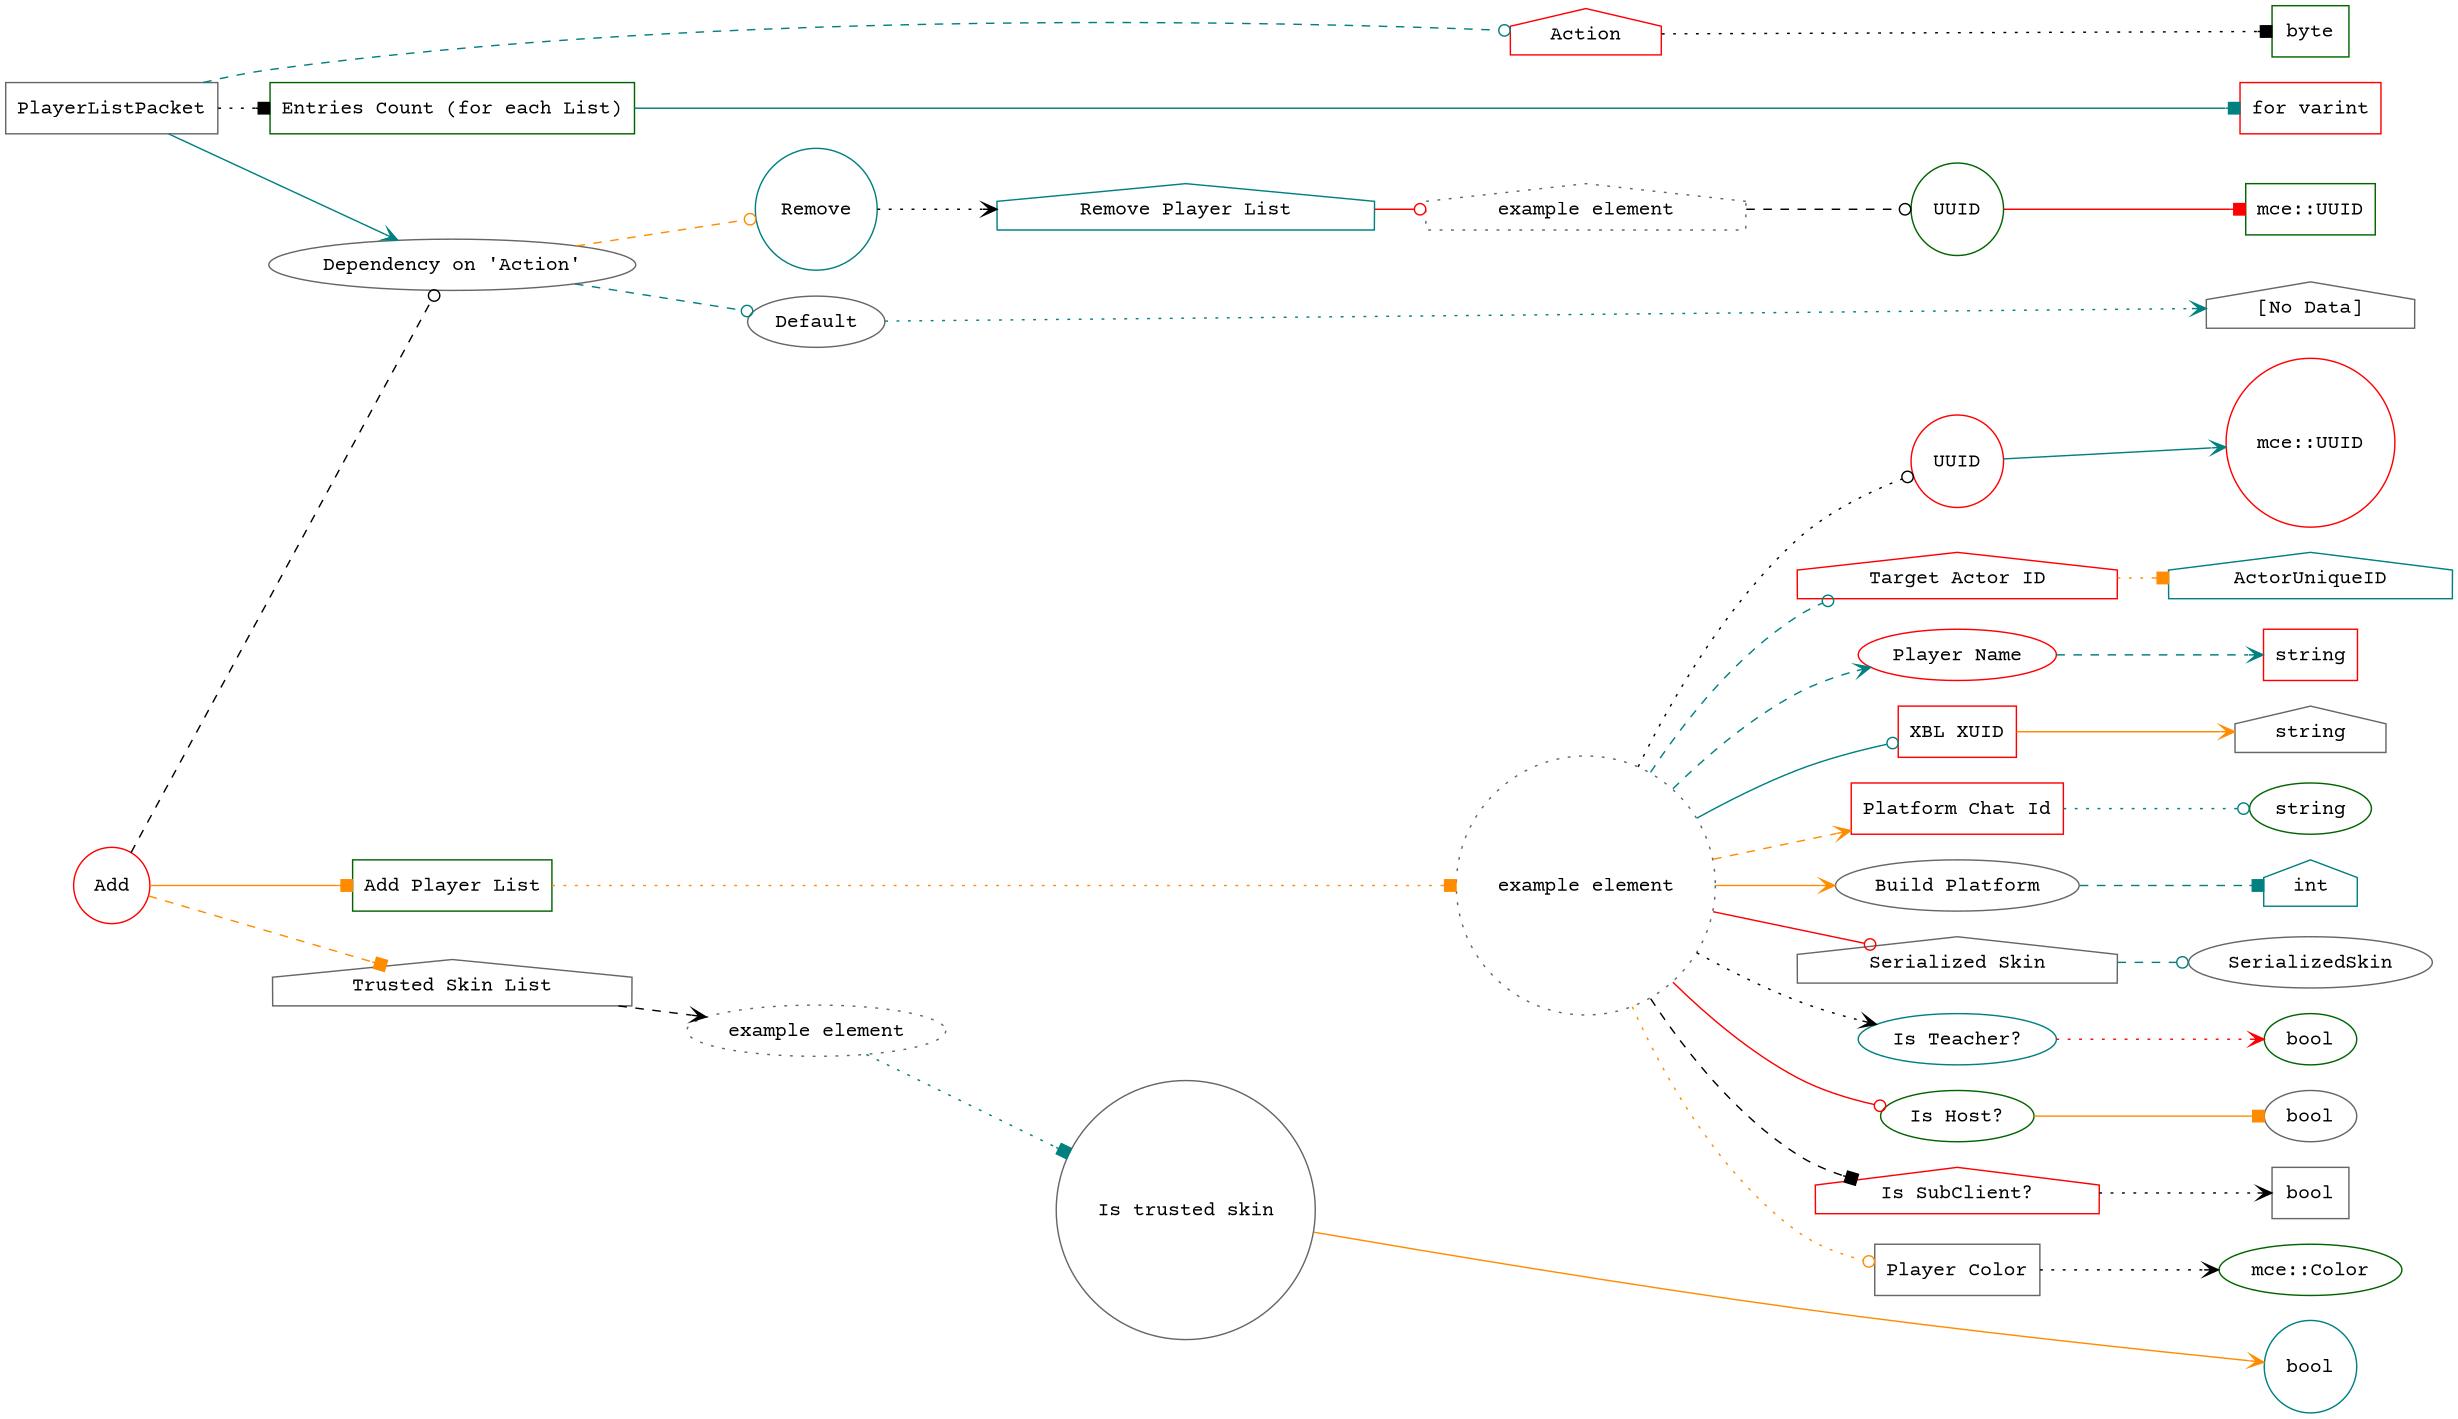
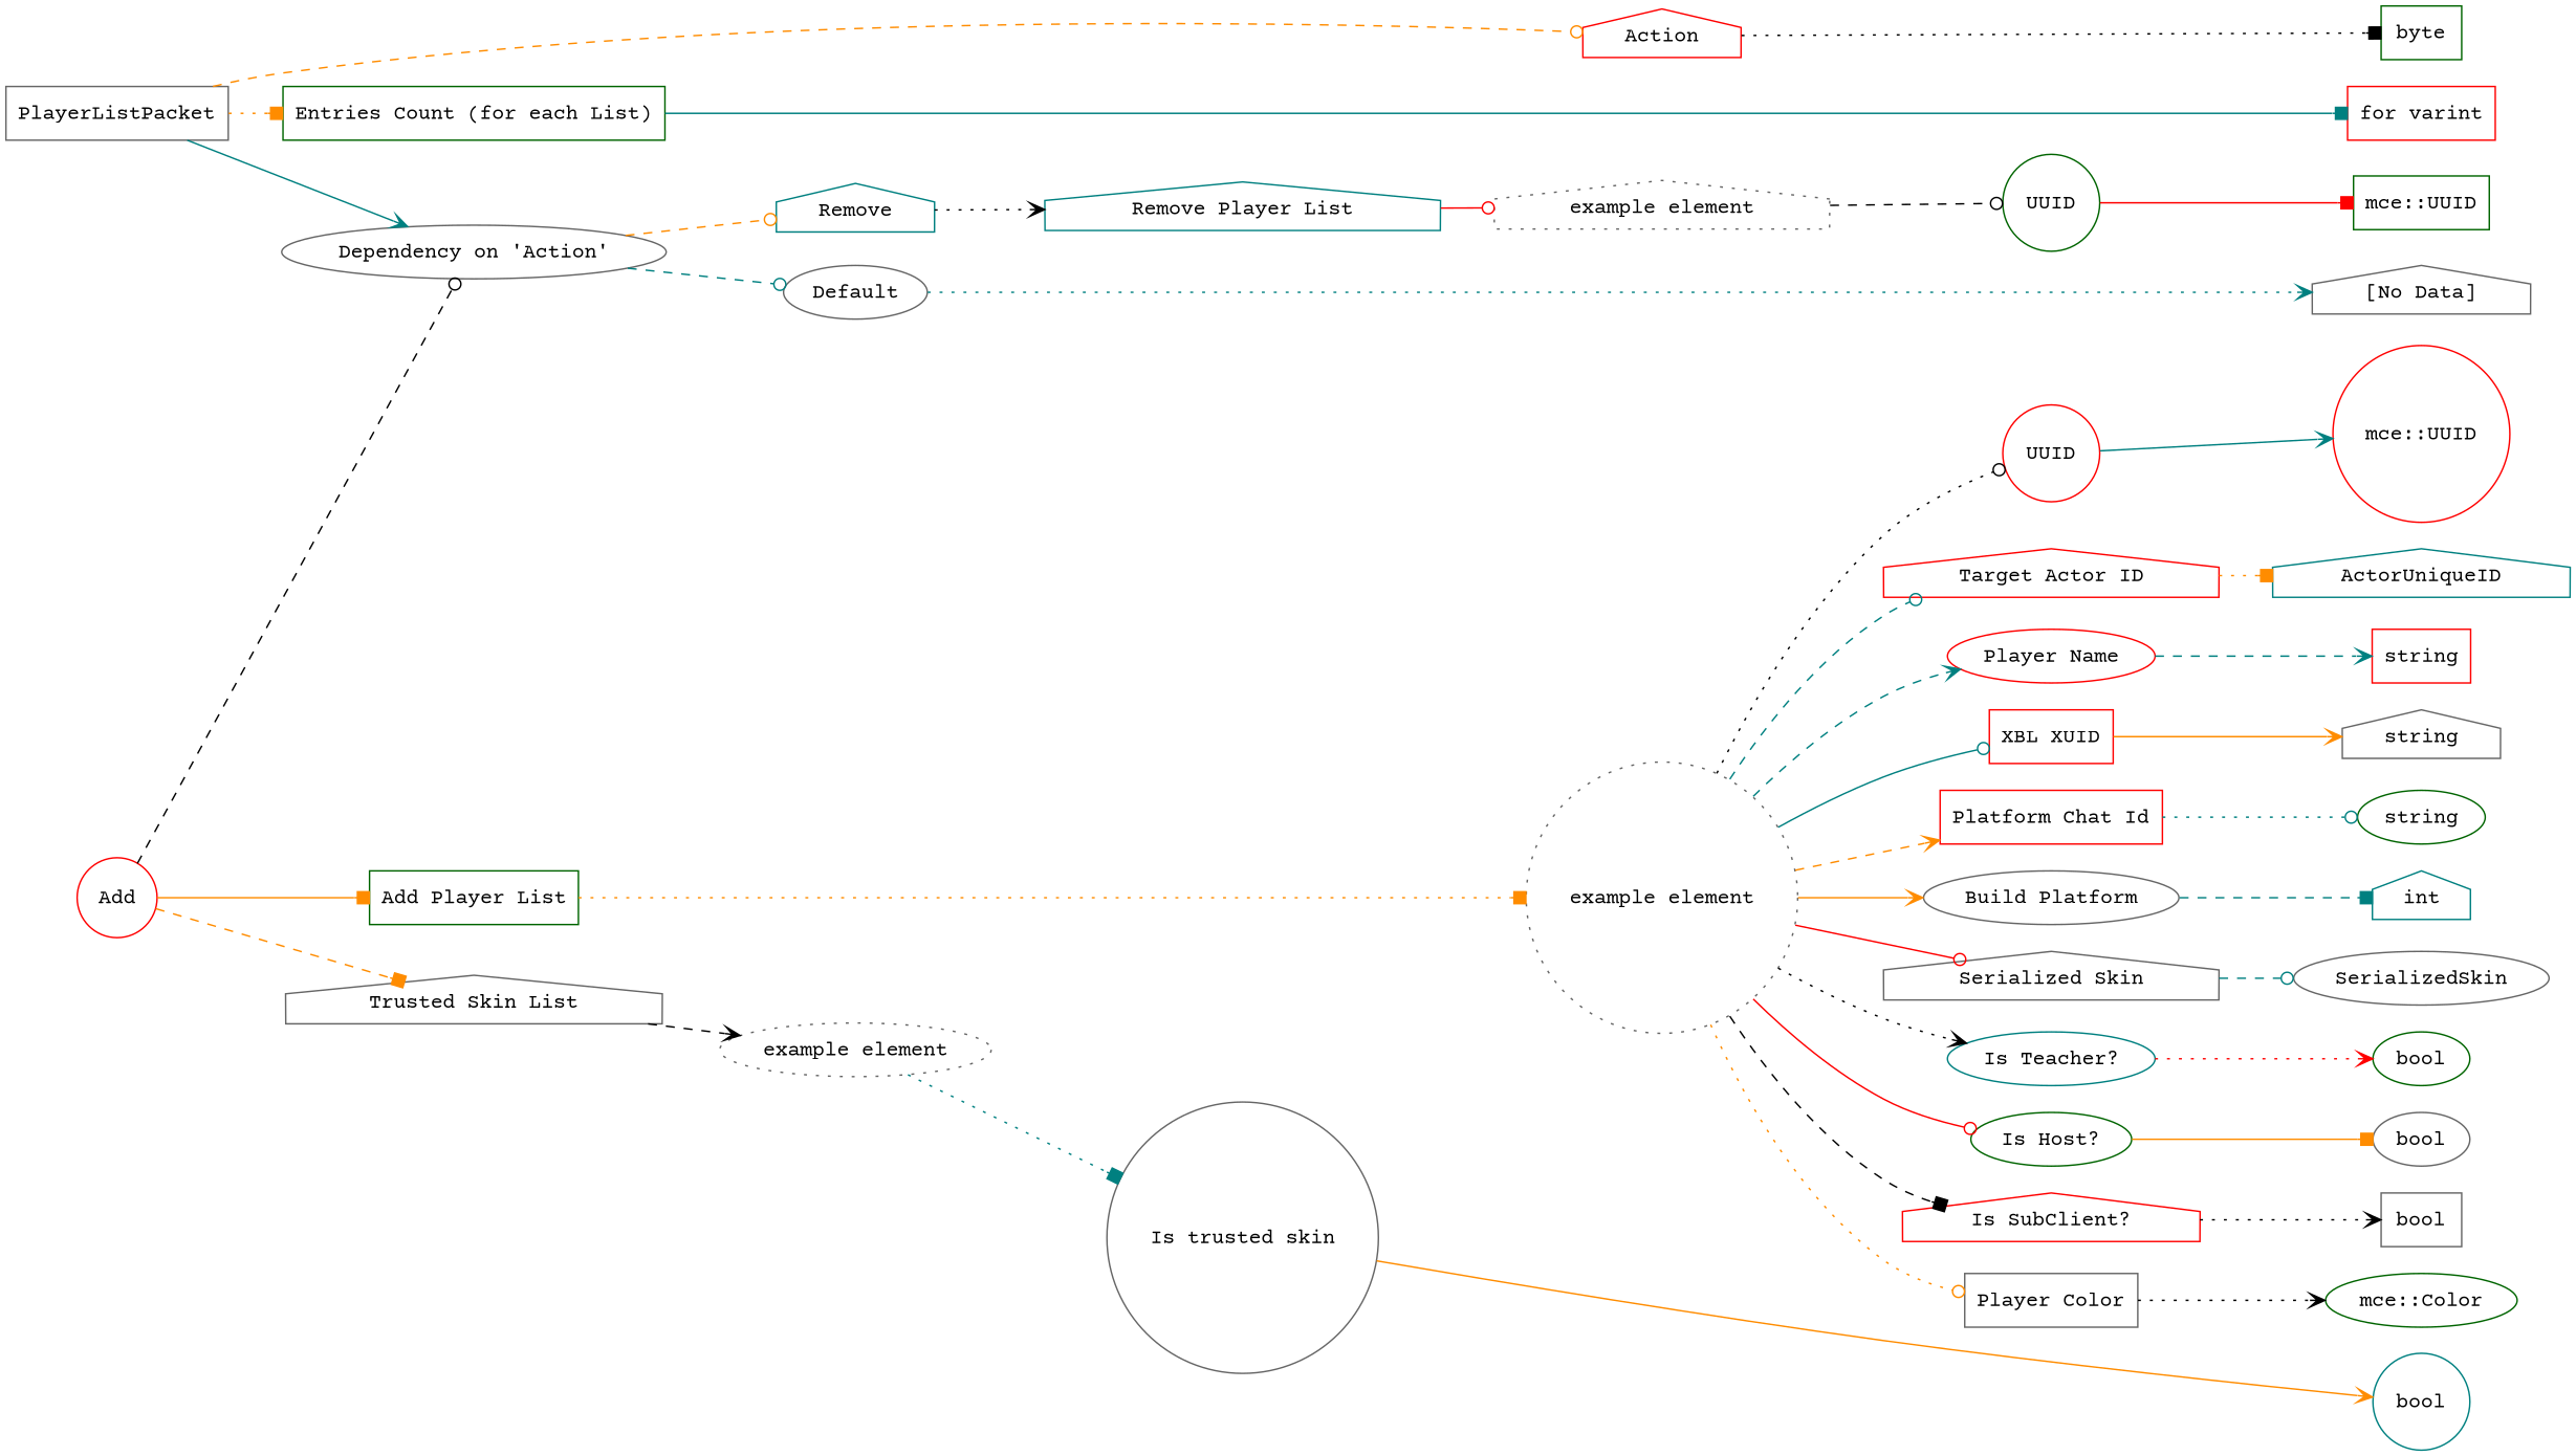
  digraph {
    fontname="Courier Prime"
    rankdir=LR
    node [color=gray40 fontname="Courier Prime" shape=ellipse]
    edge [arrowhead=vee color=teal fontname="Courier Prime" style=dashed]
    n1 [color=darkgreen label=byte shape=box]
    n2 [color=red label="for varint" shape=box]
    n3 [color=red label="mce::UUID" shape=circle]
    n4 [color=teal label=ActorUniqueID shape=house]
    n5 [color=red label=string shape=box]
    n6 [label=string shape=house]
    n7 [color=darkgreen label=string]
    n8 [color=teal label=int shape=house]
    n9 [label=SerializedSkin]
    n10 [color=darkgreen label=bool]
    n11 [label=bool]
    n12 [label=bool shape=box]
    n13 [color=darkgreen label="mce::Color"]
    n14 [color=teal label=bool shape=circle]
    n15 [color=darkgreen label="mce::UUID" shape=box]
    n16 [label="[No Data]" shape=house]
    n17 [label=PlayerListPacket shape=box]
    n18 [color=red label=Action shape=house]
    n19 [color=darkgreen label="Entries Count (for each List)" shape=box]
    n20 [label="Dependency on 'Action'"]
-   n21 [color=teal label=Remove shape=circle]
+   n21 [color=teal label=Remove shape=house]
    n22 [label=Default]
    n23 [color=red label=Add shape=circle]
    n24 [color=darkgreen label="Add Player List" shape=box]
    n25 [label="Trusted Skin List" shape=house]
    n26 [color=teal label="Remove Player List" shape=house]
    n27 [label="example element" shape=circle style=dotted]
    n28 [label="example element" style=dotted]
    n29 [color=red label=UUID shape=circle]
    n30 [color=red label="Target Actor ID" shape=house]
    n31 [color=red label="Player Name"]
    n32 [color=red label="XBL XUID" shape=box]
    n33 [color=red label="Platform Chat Id" shape=box]
    n34 [label="Build Platform"]
    n35 [label="Serialized Skin" shape=house]
    n36 [color=teal label="Is Teacher?"]
    n37 [color=darkgreen label="Is Host?"]
    n38 [color=red label="Is SubClient?" shape=house]
    n39 [label="Player Color" shape=box]
    n40 [label="Is trusted skin" shape=circle]
    n41 [label="example element" shape=house style=dotted]
    n42 [color=darkgreen label=UUID shape=circle]
    subgraph sub_1 {
      rank=max
      n1
      n2
      n3
      n4
      n5
      n6
      n7
      n8
      n9
      n10
      n11
      n12
      n13
      n14
      n15
      n16
    }
-   n17 -> n18 [arrowhead=odot]
-   n17 -> n19 [arrowhead=box color=black style=dotted]
+   n17 -> n18 [arrowhead=odot color=darkorange]
+   n17 -> n19 [arrowhead=box color=darkorange style=dotted]
    n17 -> n20 [style=solid]
    n18 -> n1 [arrowhead=box color=black style=dotted]
    n19 -> n2 [arrowhead=box style=solid]
    n20 -> n21 [arrowhead=odot color=darkorange]
    n20 -> n22 [arrowhead=odot]
    n21 -> n26 [color=black style=dotted]
    n22 -> n16 [style=dotted]
    n23 -> n20 [arrowhead=odot color=black]
    n23 -> n24 [arrowhead=box color=darkorange style=solid]
    n23 -> n25 [arrowhead=box color=darkorange]
    n24 -> n27 [arrowhead=box color=darkorange style=dotted]
    n25 -> n28 [color=black]
    n26 -> n41 [arrowhead=odot color=red style=solid]
    n27 -> n29 [arrowhead=odot color=black style=dotted]
    n27 -> n30 [arrowhead=odot]
    n27 -> n31
    n27 -> n32 [arrowhead=odot style=solid]
    n27 -> n33 [color=darkorange]
    n27 -> n34 [color=darkorange style=solid]
    n27 -> n35 [arrowhead=odot color=red style=solid]
    n27 -> n36 [color=black style=dotted]
    n27 -> n37 [arrowhead=odot color=red style=solid]
    n27 -> n38 [arrowhead=box color=black]
    n27 -> n39 [arrowhead=odot color=darkorange style=dotted]
    n28 -> n40 [arrowhead=box style=dotted]
    n29 -> n3 [style=solid]
    n30 -> n4 [arrowhead=box color=darkorange style=dotted]
    n31 -> n5
    n32 -> n6 [color=darkorange style=solid]
    n33 -> n7 [arrowhead=odot style=dotted]
    n34 -> n8 [arrowhead=box]
    n35 -> n9 [arrowhead=odot]
    n36 -> n10 [color=red style=dotted]
    n37 -> n11 [arrowhead=box color=darkorange style=solid]
    n38 -> n12 [color=black style=dotted]
    n39 -> n13 [color=black style=dotted]
    n40 -> n14 [color=darkorange style=solid]
    n41 -> n42 [arrowhead=odot color=black]
    n42 -> n15 [arrowhead=box color=red style=solid]
  }
